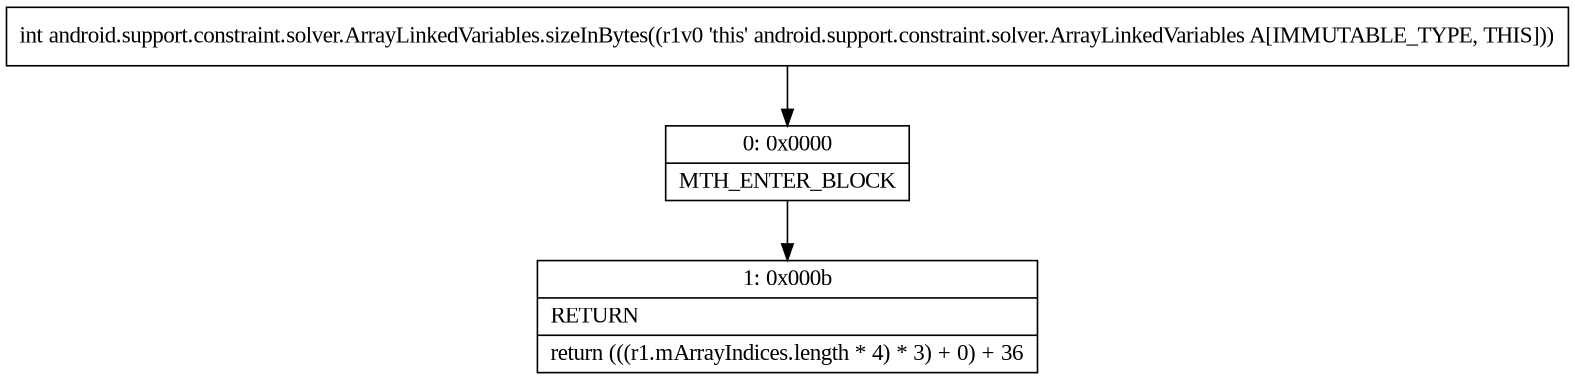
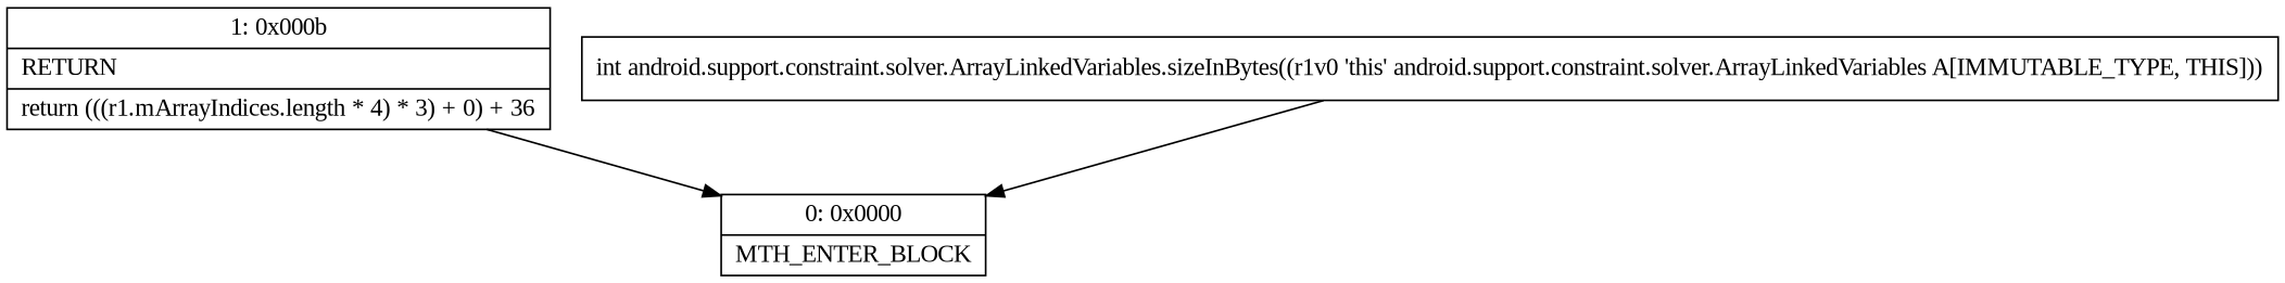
  digraph {
    fontname="Liberation Serif"
    node [shape=record fontname="Liberation Serif"]
    edge [fontname="Liberation Serif"]
    n1 [label="{0\:\ 0x0000|MTH_ENTER_BLOCK\l}"]
    n2 [label="{1\:\ 0x000b|RETURN\l|return (((r1.mArrayIndices.length * 4) * 3) + 0) + 36\l}"]
    n3 [label="{int android.support.constraint.solver.ArrayLinkedVariables.sizeInBytes((r1v0 'this' android.support.constraint.solver.ArrayLinkedVariables A[IMMUTABLE_TYPE, THIS])) }"]
-   n1 -> n2
+   n2 -> n1
    n3 -> n1
  }
